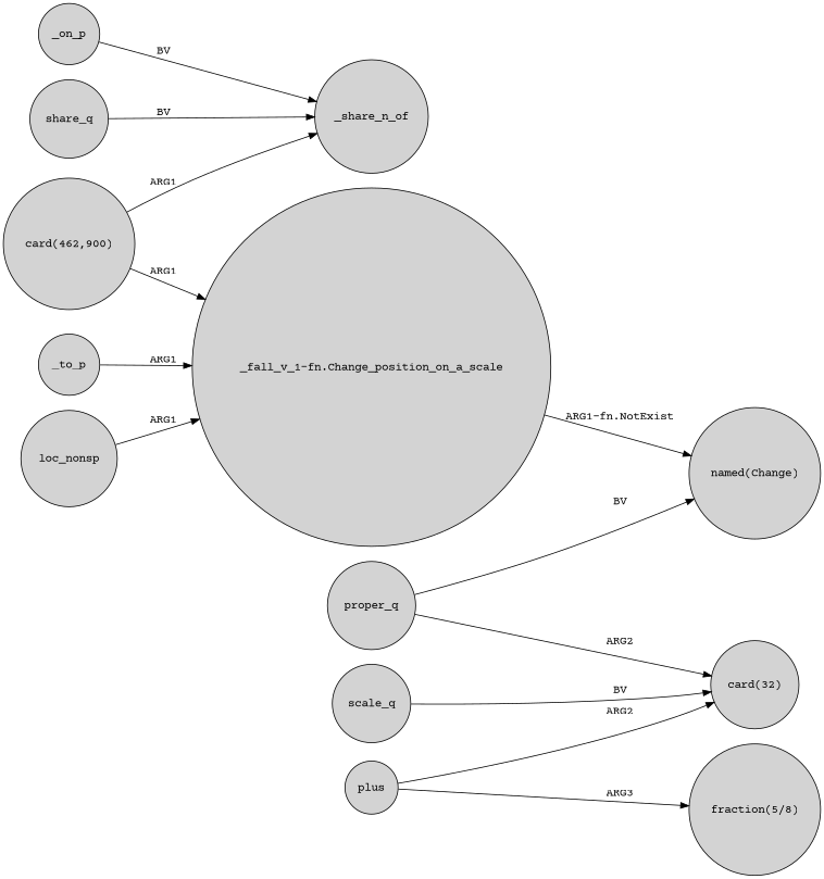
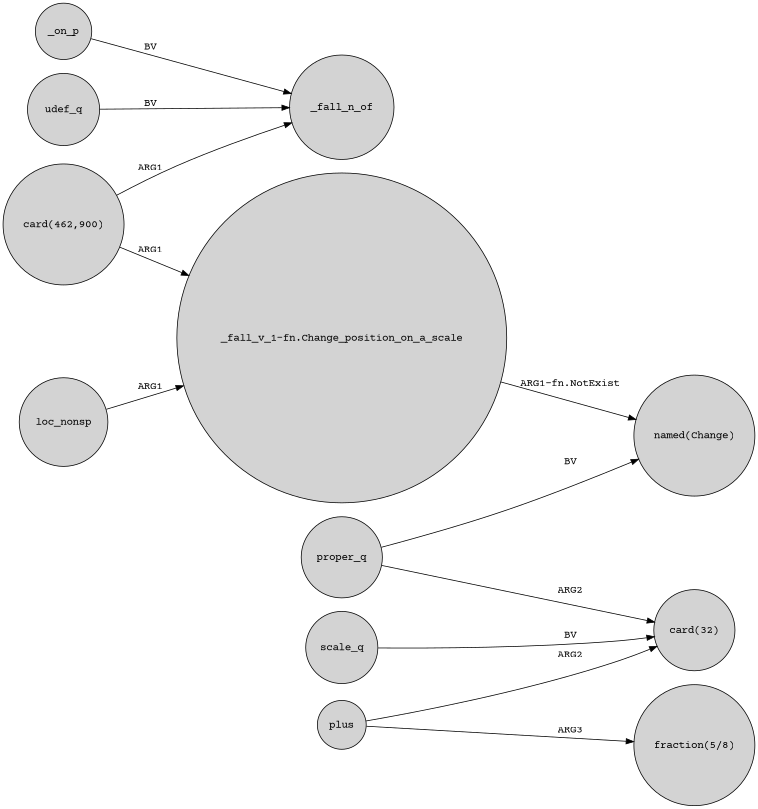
  digraph {
    fontname="Courier Prime"
    rankdir=LR
    node [fontname="Courier Prime" shape=circle style=filled]
    edge [fontname="Courier Prime"]
    "card(462,900)"
-   _share_n_of
+   _share_n_of [label=_fall_n_of]
    "_fall_v_1-fn.Change_position_on_a_scale"
    plus
    "fraction(5/8)"
    "card(32)"
    loc_nonsp
    n8 [label="named(Change)"]
    _on_p
-   _to_p
    proper_q
-   udef_q [label=share_q]
+   udef_q
    n13 [label=scale_q]
    "card(462,900)" -> _share_n_of [label=ARG1]
    "card(462,900)" -> "_fall_v_1-fn.Change_position_on_a_scale" [label=ARG1]
    "_fall_v_1-fn.Change_position_on_a_scale" -> n8 [label="ARG1-fn.NotExist"]
    plus -> "fraction(5/8)" [label=ARG3]
    plus -> "card(32)" [label=ARG2]
    loc_nonsp -> "_fall_v_1-fn.Change_position_on_a_scale" [label=ARG1]
    _on_p -> _share_n_of [label=BV]
-   _to_p -> "_fall_v_1-fn.Change_position_on_a_scale" [label=ARG1]
    proper_q -> "card(32)" [label=ARG2]
    proper_q -> n8 [label=BV]
    udef_q -> _share_n_of [label=BV]
    n13 -> "card(32)" [label=BV]
  }
